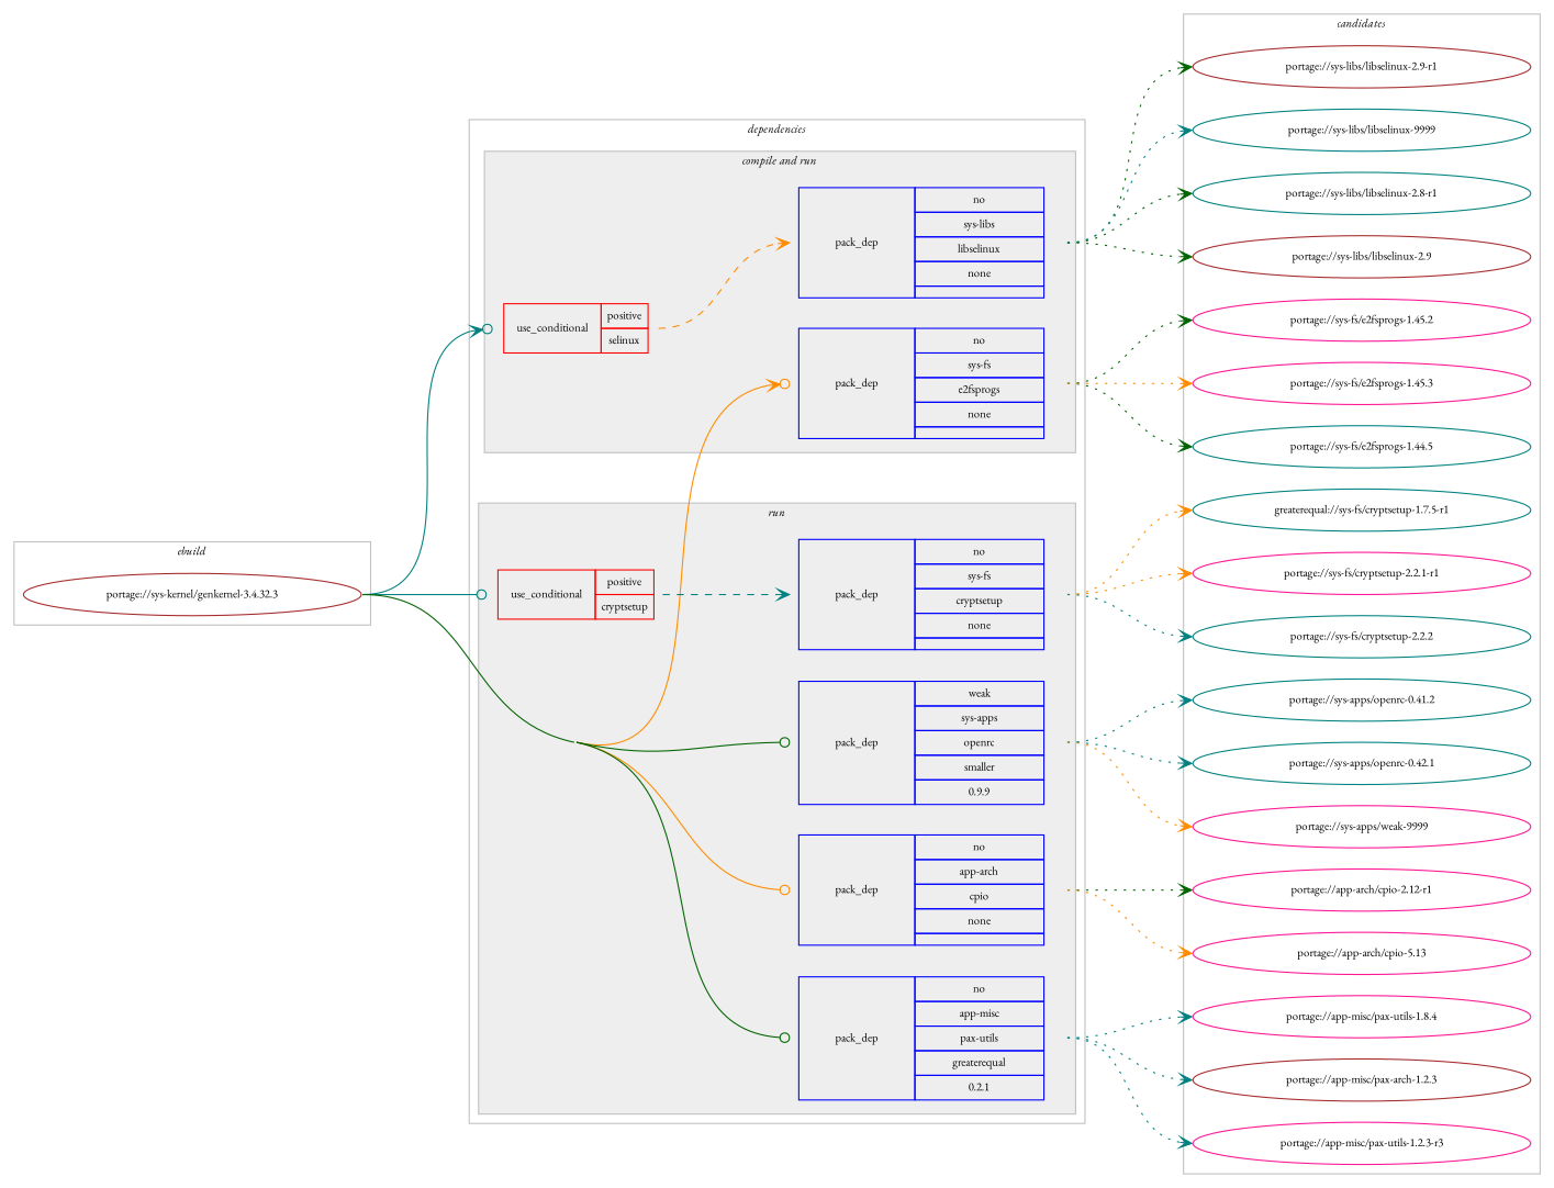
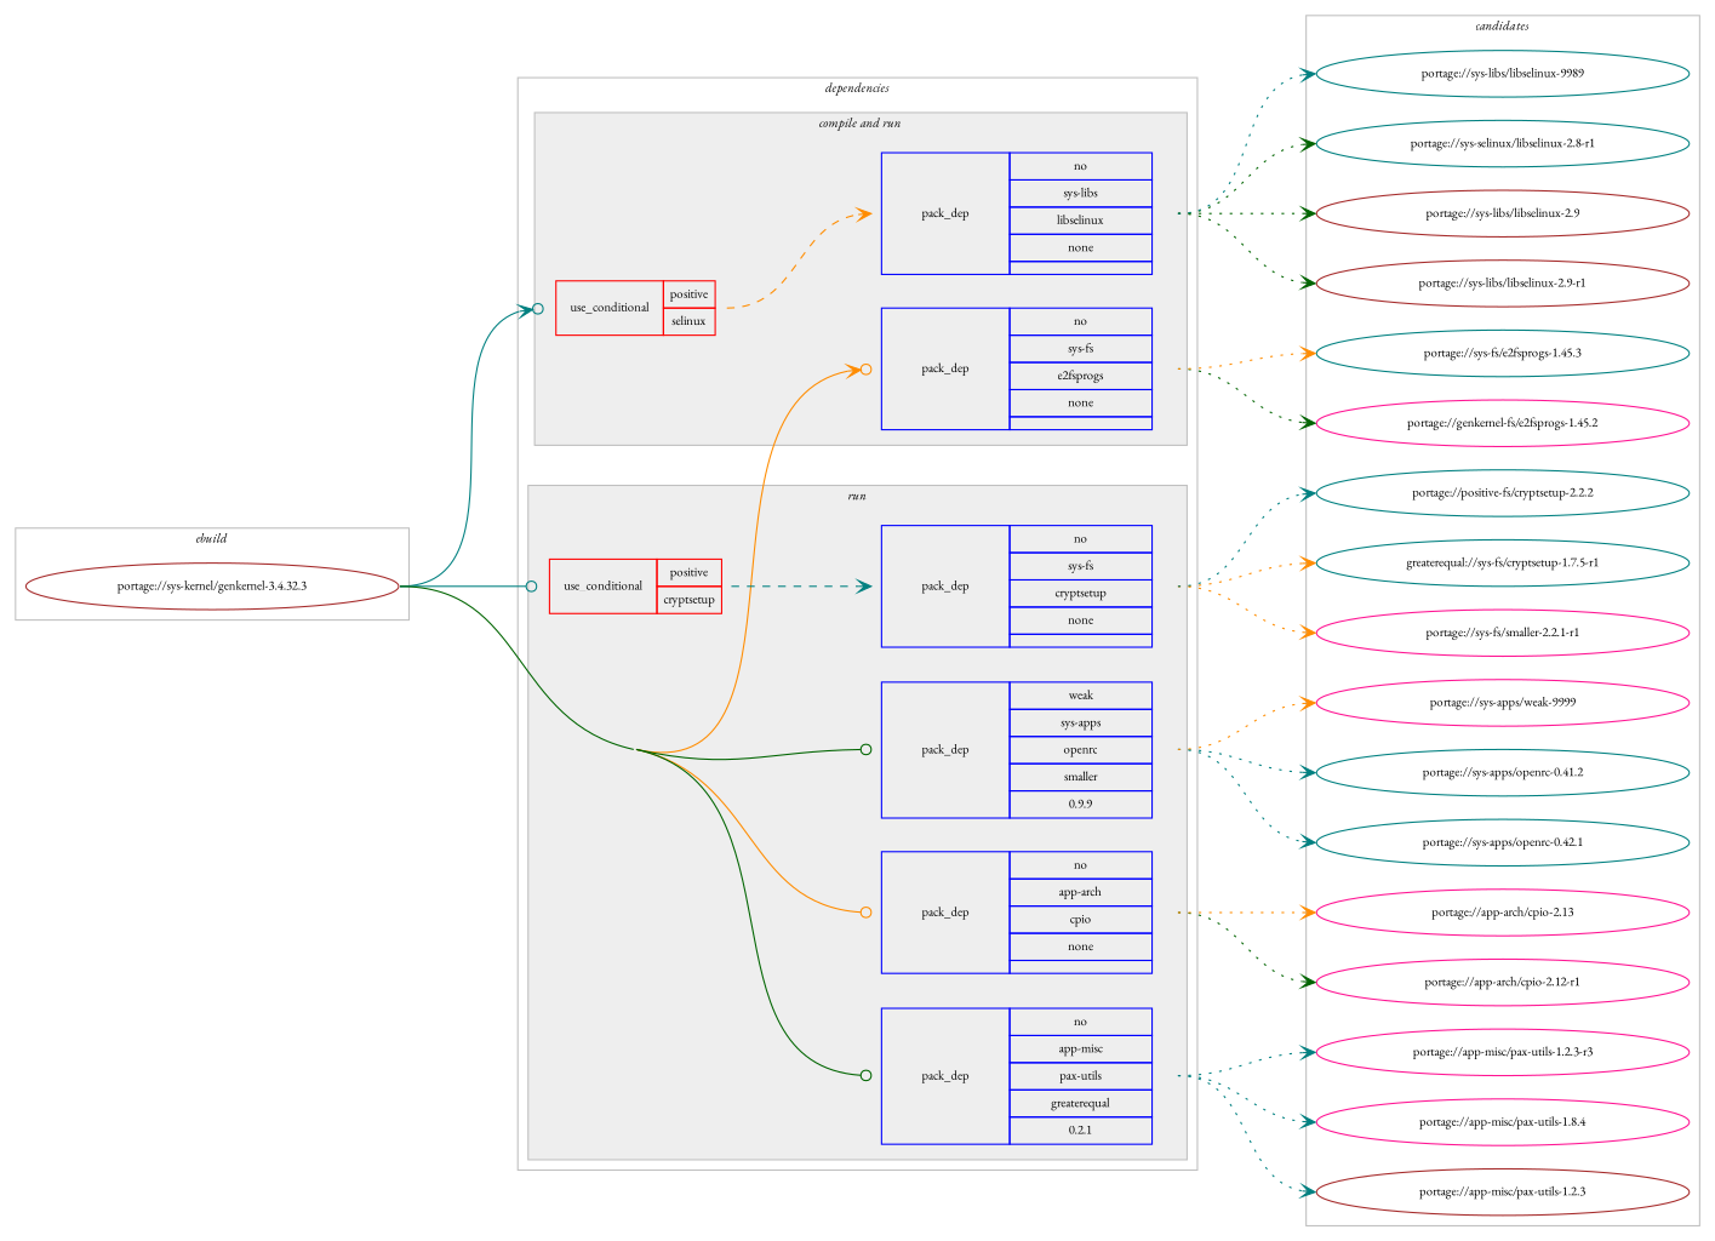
  digraph {
    compound=true
    concentrate=true
    fontname="EB Garamond"
    fontsize=10
    newrank=true
    rankdir=LR
    ranksep=1.5
    node [color=teal fontname="EB Garamond" fontsize=10]
    edge [arrowhead=vee color=teal fontname="EB Garamond" headport=w style=dotted tailport=e weight=100]
    n1 [color=brown label="portage://sys-kernel/genkernel-3.4.32.3" width=4]
    n2 [color=blue label=<<TABLE BORDER="0" CELLBORDER="1" CELLSPACING="0" CELLPADDING="4" WIDTH="220"><TR><TD ROWSPAN="6" CELLPADDING="30">pack_dep</TD></TR><TR><TD WIDTH="110">no</TD></TR><TR><TD>sys-libs</TD></TR><TR><TD>libselinux</TD></TR><TR><TD>none</TD></TR><TR><TD></TD></TR></TABLE>> shape=none]
    n3 [color=red label=<<TABLE BORDER="0" CELLBORDER="1" CELLSPACING="0" CELLPADDING="4"><TR><TD ROWSPAN="3" CELLPADDING="10">use_conditional</TD></TR><TR><TD>positive</TD></TR><TR><TD>selinux</TD></TR></TABLE>> shape=none]
    n4 [color=blue label=<<TABLE BORDER="0" CELLBORDER="1" CELLSPACING="0" CELLPADDING="4" WIDTH="220"><TR><TD ROWSPAN="6" CELLPADDING="30">pack_dep</TD></TR><TR><TD WIDTH="110">no</TD></TR><TR><TD>sys-fs</TD></TR><TR><TD>e2fsprogs</TD></TR><TR><TD>none</TD></TR><TR><TD></TD></TR></TABLE>> shape=none]
    n5 [color=blue label=<<TABLE BORDER="0" CELLBORDER="1" CELLSPACING="0" CELLPADDING="4" WIDTH="220"><TR><TD ROWSPAN="6" CELLPADDING="30">pack_dep</TD></TR><TR><TD WIDTH="110">no</TD></TR><TR><TD>sys-fs</TD></TR><TR><TD>cryptsetup</TD></TR><TR><TD>none</TD></TR><TR><TD></TD></TR></TABLE>> shape=none]
    n6 [color=red label=<<TABLE BORDER="0" CELLBORDER="1" CELLSPACING="0" CELLPADDING="4"><TR><TD ROWSPAN="3" CELLPADDING="10">use_conditional</TD></TR><TR><TD>positive</TD></TR><TR><TD>cryptsetup</TD></TR></TABLE>> shape=none]
    n7 [color=blue label=<<TABLE BORDER="0" CELLBORDER="1" CELLSPACING="0" CELLPADDING="4" WIDTH="220"><TR><TD ROWSPAN="6" CELLPADDING="30">pack_dep</TD></TR><TR><TD WIDTH="110">no</TD></TR><TR><TD>app-arch</TD></TR><TR><TD>cpio</TD></TR><TR><TD>none</TD></TR><TR><TD></TD></TR></TABLE>> shape=none]
    n8 [color=blue label=<<TABLE BORDER="0" CELLBORDER="1" CELLSPACING="0" CELLPADDING="4" WIDTH="220"><TR><TD ROWSPAN="6" CELLPADDING="30">pack_dep</TD></TR><TR><TD WIDTH="110">no</TD></TR><TR><TD>app-misc</TD></TR><TR><TD>pax-utils</TD></TR><TR><TD>greaterequal</TD></TR><TR><TD>0.2.1</TD></TR></TABLE>> shape=none]
    n9 [color=blue label=<<TABLE BORDER="0" CELLBORDER="1" CELLSPACING="0" CELLPADDING="4" WIDTH="220"><TR><TD ROWSPAN="6" CELLPADDING="30">pack_dep</TD></TR><TR><TD WIDTH="110">weak</TD></TR><TR><TD>sys-apps</TD></TR><TR><TD>openrc</TD></TR><TR><TD>smaller</TD></TR><TR><TD>0.9.9</TD></TR></TABLE>> shape=none]
-   n10 [label="portage://sys-fs/e2fsprogs-1.44.5" width=4]
-   n11 [color=deeppink label="portage://sys-fs/e2fsprogs-1.45.2" width=4]
-   n12 [color=deeppink label="portage://sys-fs/e2fsprogs-1.45.3" width=4]
-   n13 [label="portage://sys-libs/libselinux-2.8-r1" width=4]
+   n11 [color=deeppink label="portage://genkernel-fs/e2fsprogs-1.45.2" width=4]
+   n12 [label="portage://sys-fs/e2fsprogs-1.45.3" width=4]
+   n13 [label="portage://sys-selinux/libselinux-2.8-r1" width=4]
    n14 [color=brown label="portage://sys-libs/libselinux-2.9" width=4]
    n15 [color=brown label="portage://sys-libs/libselinux-2.9-r1" width=4]
-   n16 [label="portage://sys-libs/libselinux-9999" width=4]
+   n16 [label="portage://sys-libs/libselinux-9989" width=4]
    n17 [label="greaterequal://sys-fs/cryptsetup-1.7.5-r1" width=4]
-   n18 [color=deeppink label="portage://sys-fs/cryptsetup-2.2.1-r1" width=4]
-   n19 [label="portage://sys-fs/cryptsetup-2.2.2" width=4]
+   n18 [color=deeppink label="portage://sys-fs/smaller-2.2.1-r1" width=4]
+   n19 [label="portage://positive-fs/cryptsetup-2.2.2" width=4]
    n20 [color=deeppink label="portage://app-arch/cpio-2.12-r1" width=4]
-   n21 [color=deeppink label="portage://app-arch/cpio-5.13" width=4]
-   n22 [color=brown label="portage://app-misc/pax-arch-1.2.3" width=4]
+   n21 [color=deeppink label="portage://app-arch/cpio-2.13" width=4]
+   n22 [color=brown label="portage://app-misc/pax-utils-1.2.3" width=4]
    n23 [color=deeppink label="portage://app-misc/pax-utils-1.2.3-r3" width=4]
    n24 [color=deeppink label="portage://app-misc/pax-utils-1.8.4" width=4]
    n25 [label="portage://sys-apps/openrc-0.41.2" width=4]
    n26 [label="portage://sys-apps/openrc-0.42.1" width=4]
    n27 [color=deeppink label="portage://sys-apps/weak-9999" width=4]
    subgraph cluster_1 {
      color=gray
      label=<<i>ebuild</i>>
      rank=same
      n1
    }
    subgraph cluster_2 {
      color=gray
      label=<<i>dependencies</i>>
      subgraph cluster_3 {
        color=gray
        fillcolor="#eeeeee"
        label=<<i>compile</i>>
        style=filled
      }
      subgraph cluster_4 {
        color=gray
        fillcolor="#eeeeee"
        label=<<i>compile and run</i>>
        style=filled
        subgraph sub_5 {
          color=gray
          fillcolor="#eeeeee"
          label=<<i>compile and run</i>>
          style=filled
          n3
          subgraph sub_6 {
            color=gray
            fillcolor="#eeeeee"
            label=<<i>compile and run</i>>
            style=filled
            n2
          }
        }
        subgraph sub_7 {
          color=gray
          fillcolor="#eeeeee"
          label=<<i>compile and run</i>>
          style=filled
          n4
        }
      }
      subgraph cluster_8 {
        color=gray
        fillcolor="#eeeeee"
        label=<<i>run</i>>
        style=filled
        subgraph sub_9 {
          color=gray
          fillcolor="#eeeeee"
          label=<<i>run</i>>
          style=filled
          n6
          subgraph sub_10 {
            color=gray
            fillcolor="#eeeeee"
            label=<<i>run</i>>
            style=filled
            n5
          }
        }
        subgraph sub_11 {
          color=gray
          fillcolor="#eeeeee"
          label=<<i>run</i>>
          style=filled
          n7
        }
        subgraph sub_12 {
          color=gray
          fillcolor="#eeeeee"
          label=<<i>run</i>>
          style=filled
          n8
        }
        subgraph sub_13 {
          color=gray
          fillcolor="#eeeeee"
          label=<<i>run</i>>
          style=filled
          n9
        }
      }
    }
    subgraph cluster_14 {
      color=gray
      label=<<i>candidates</i>>
      rank=same
      subgraph sub_15 {
        color=black
        label=<<i>candidates</i>>
        nodesep=1
        rank=same
-       n10
        n11
        n12
      }
      subgraph sub_16 {
        color=black
        label=<<i>candidates</i>>
        nodesep=1
        rank=same
        n13
        n14
        n15
        n16
      }
      subgraph sub_17 {
        color=black
        label=<<i>candidates</i>>
        nodesep=1
        rank=same
        n17
        n18
        n19
      }
      subgraph sub_18 {
        color=black
        label=<<i>candidates</i>>
        nodesep=1
        rank=same
        n20
        n21
      }
      subgraph sub_19 {
        color=black
        label=<<i>candidates</i>>
        nodesep=1
        rank=same
        n22
        n23
        n24
      }
      subgraph sub_20 {
        color=black
        label=<<i>candidates</i>>
        nodesep=1
        rank=same
        n25
        n26
        n27
      }
    }
    n1 -> n3 [arrowhead=odotvee style=solid weight=20]
    n1 -> n4 [arrowhead=odotvee color=darkorange style=solid weight=20]
    n1 -> n6 [arrowhead=odot style=solid weight=20]
    n1 -> n7 [arrowhead=odot color=darkorange style=solid weight=20]
    n1 -> n8 [arrowhead=odot color=darkgreen style=solid weight=20]
    n1 -> n9 [arrowhead=odot color=darkgreen style=solid weight=20]
    n2 -> n13 [color=darkgreen]
    n2 -> n14 [color=darkgreen]
    n2 -> n15 [color=darkgreen]
    n2 -> n16
    n3 -> n2 [color=darkorange style=dashed weight=20]
-   n4 -> n10 [color=darkgreen]
    n4 -> n11 [color=darkgreen]
    n4 -> n12 [color=darkorange]
    n5 -> n17 [color=darkorange]
    n5 -> n18 [color=darkorange]
    n5 -> n19
    n6 -> n5 [style=dashed weight=20]
    n7 -> n20 [color=darkgreen]
    n7 -> n21 [color=darkorange]
    n8 -> n22
    n8 -> n23
    n8 -> n24
    n9 -> n25
    n9 -> n26
    n9 -> n27 [color=darkorange]
  }
